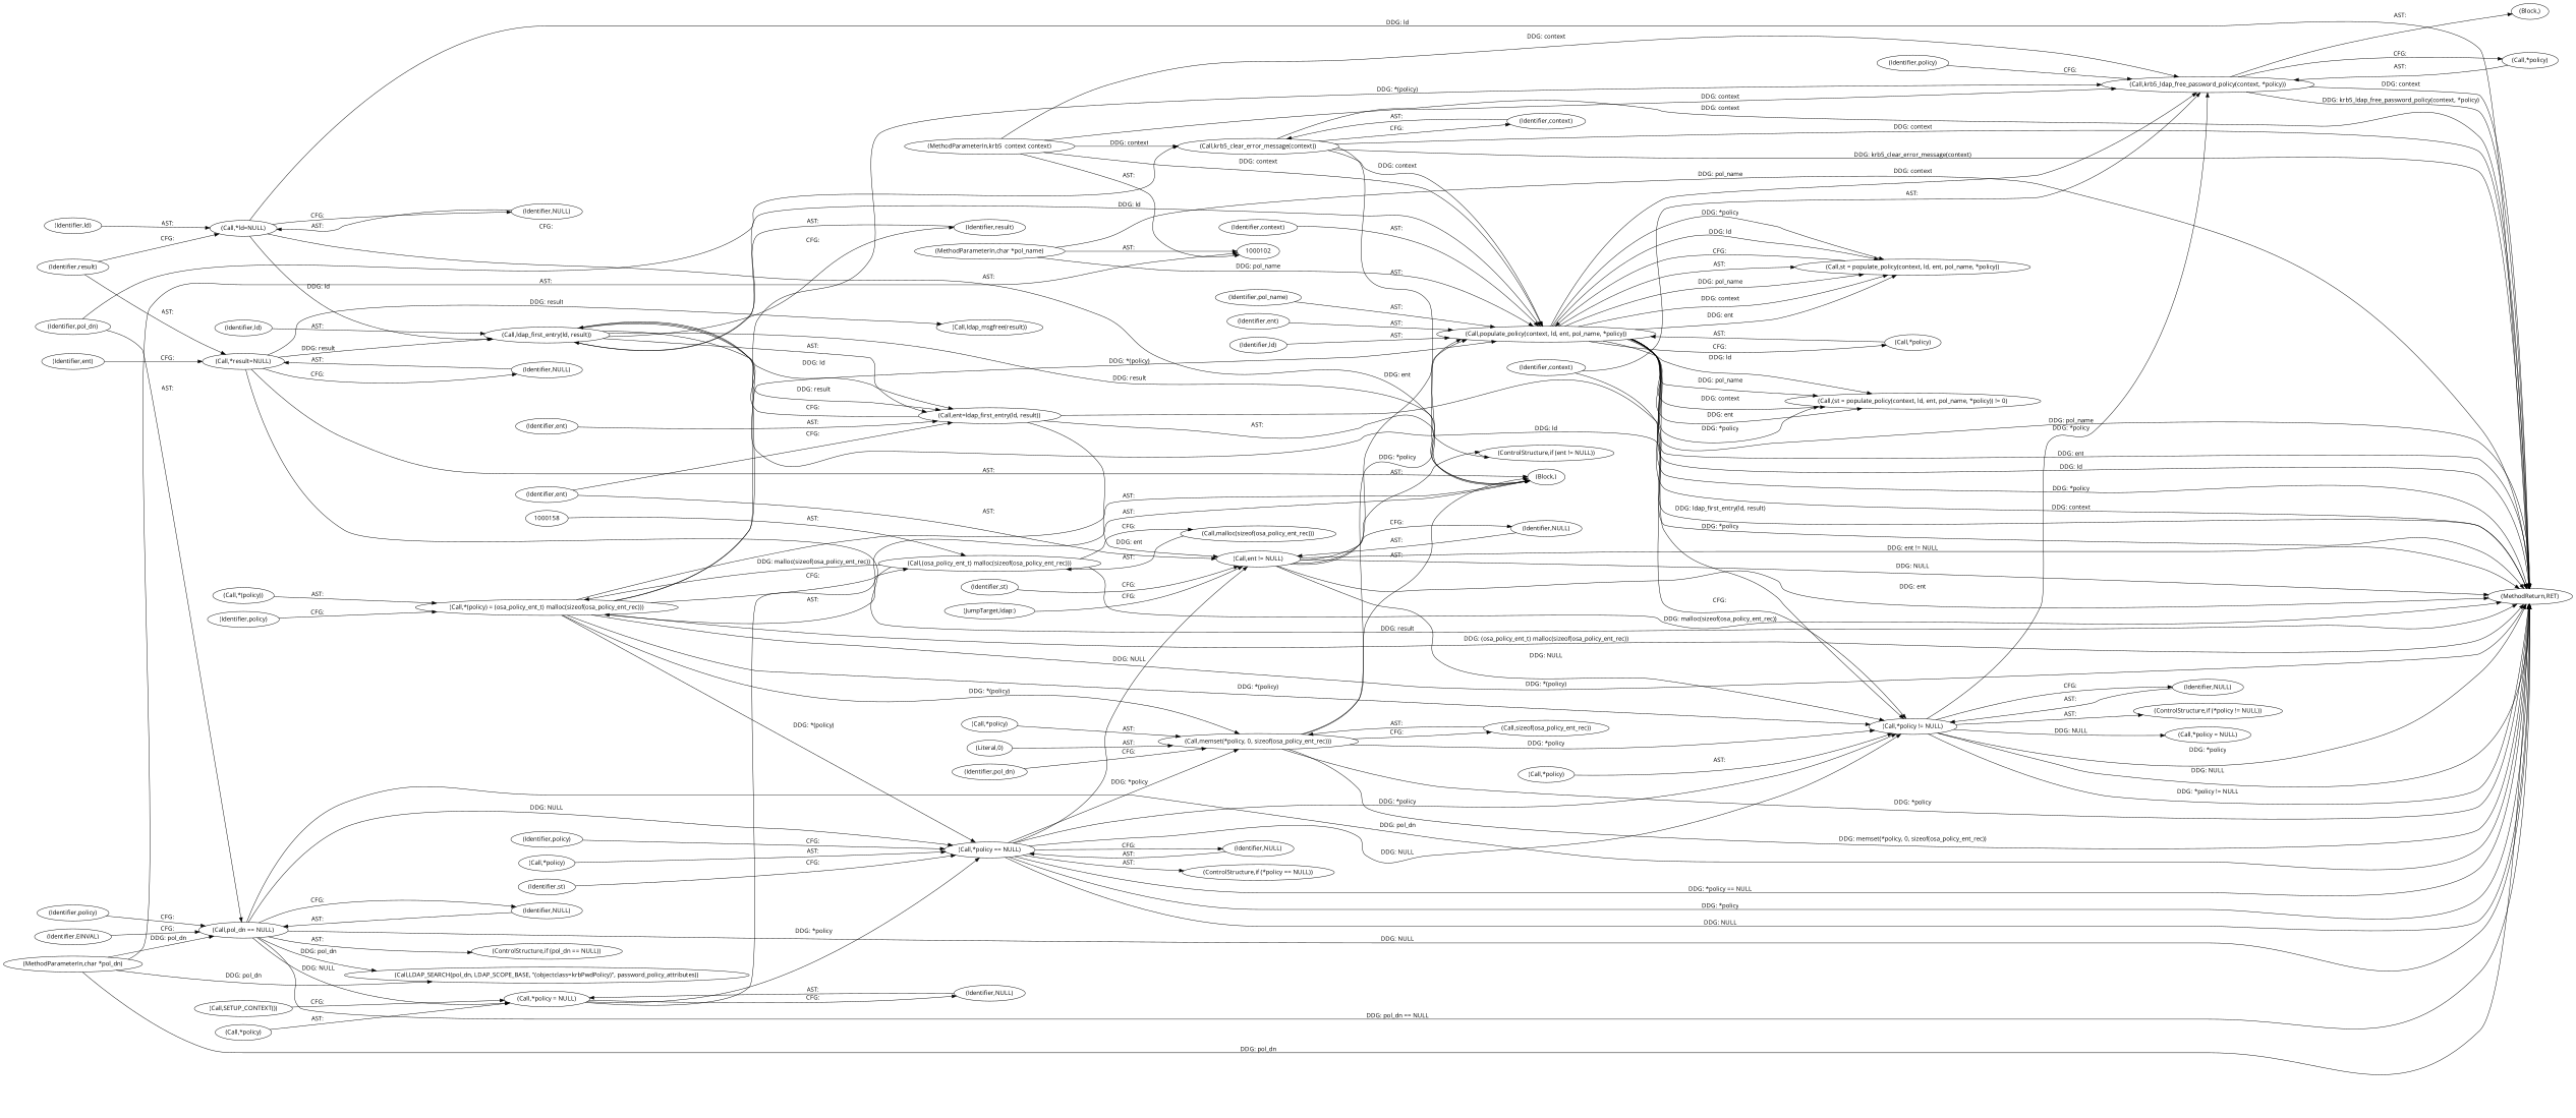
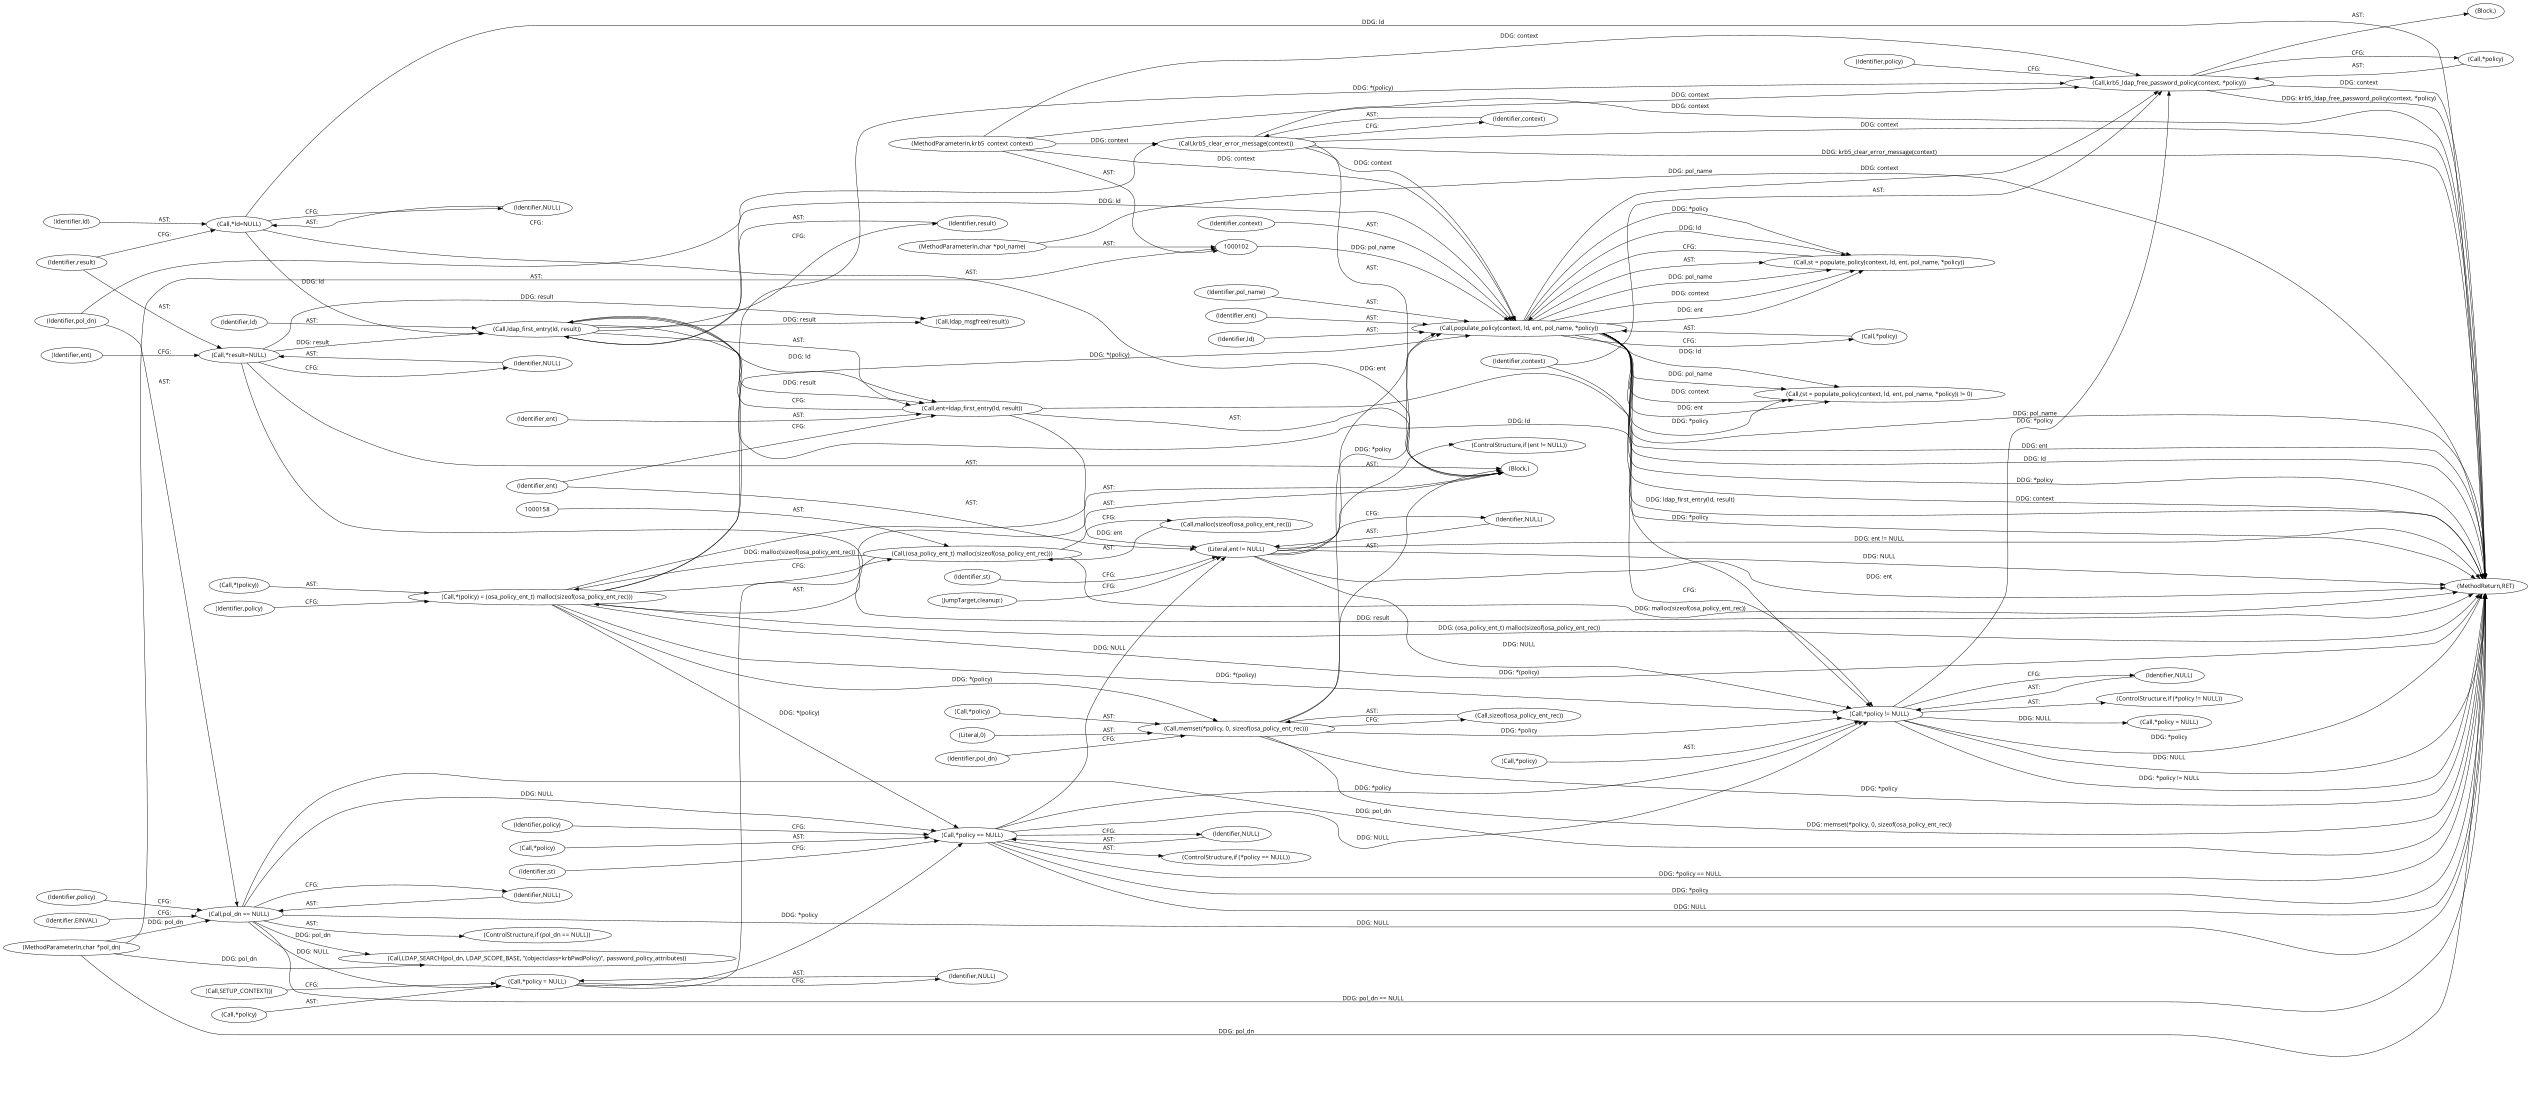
  digraph {
    fontname="Open Sans"
    rankdir=LR
    node [fontname="Open Sans"]
    edge [fontname="Open Sans"]
    n1 [label="(Call,krb5_ldap_free_password_policy(context, *policy))"]
    n2 [label="(MethodReturn,RET)"]
    n3 [label="(Block,)"]
    n4 [label="(Call,*policy)"]
    n5 [label="(Call,krb5_clear_error_message(context))"]
    n6 [label="(Call,populate_policy(context, ld, ent, pol_name, *policy))"]
    n7 [label="(Block,)"]
    n8 [label="(Identifier,context)"]
    n9 [label="(Call,*policy != NULL)"]
    n10 [label="(Call,st = populate_policy(context, ld, ent, pol_name, *policy))"]
    n11 [label="(Call,*policy)"]
    n12 [label="(Call,(st = populate_policy(context, ld, ent, pol_name, *policy)) != 0)"]
    n13 [label="(MethodParameterIn,krb5_context context)"]
    1000102
    n15 [label="(Call,*policy = NULL)"]
    n16 [label="(Identifier,NULL)"]
    n17 [label="(ControlStructure,if (*policy != NULL))"]
    n18 [label="(Call,ldap_first_entry(ld, result))"]
    n19 [label="(Call,ent=ldap_first_entry(ld, result))"]
    n20 [label="(Identifier,result)"]
    n21 [label="(Call,ldap_msgfree(result))"]
-   n22 [label="(Call,ent != NULL)"]
+   n22 [label="(Literal,ent != NULL)"]
    n23 [label="(Call,*ld=NULL)"]
    n24 [label="(Identifier,NULL)"]
    n25 [label="(Call,*result=NULL)"]
    n26 [label="(Identifier,NULL)"]
    n27 [label="(Identifier,NULL)"]
    n28 [label="(ControlStructure,if (ent != NULL))"]
    n29 [label="(Call,*policy == NULL)"]
    n30 [label="(Call,memset(*policy, 0, sizeof(osa_policy_ent_rec)))"]
    n31 [label="(Identifier,NULL)"]
    n32 [label="(ControlStructure,if (*policy == NULL))"]
    n33 [label="(Call,sizeof(osa_policy_ent_rec))"]
    n34 [label="(Call,*(policy) = (osa_policy_ent_t) malloc(sizeof(osa_policy_ent_rec)))"]
    n35 [label="(Call,(osa_policy_ent_t) malloc(sizeof(osa_policy_ent_rec)))"]
    n36 [label="(Call,malloc(sizeof(osa_policy_ent_rec)))"]
    n37 [label="(Call,*policy = NULL)"]
    n38 [label="(Identifier,NULL)"]
    n39 [label="(Call,pol_dn == NULL)"]
    n40 [label="(ControlStructure,if (pol_dn == NULL))"]
    n41 [label="(Identifier,NULL)"]
    n42 [label="(Call,LDAP_SEARCH(pol_dn, LDAP_SCOPE_BASE, \"(objectclass=krbPwdPolicy)\", password_policy_attributes))"]
    n43 [label="(MethodParameterIn,char *pol_dn)"]
    n44 [label="(MethodParameterIn,char *pol_name)"]
    n45 [label="(Identifier,pol_name)"]
    n46 [label="(Identifier,ent)"]
    n47 [label="(Literal,0)"]
    n48 [label="(Call,*policy)"]
    n49 [label="(Identifier,st)"]
    n50 [label="(Call,*(policy))"]
    n51 [label="(Identifier,result)"]
    n52 [label="(Identifier,st)"]
    n53 [label="(Call,*policy)"]
    n54 [label="(Identifier,pol_dn)"]
    n55 [label="(Identifier,policy)"]
    n56 [label="(Identifier,policy)"]
-   n57 [label="(JumpTarget,ldap:)"]
+   n57 [label="(JumpTarget,cleanup:)"]
    n58 [label="(Call,SETUP_CONTEXT())"]
    n59 [label="(Identifier,ent)"]
    n60 [label="(Identifier,ld)"]
    n61 [label="(Identifier,pol_dn)"]
    n62 [label="(Identifier,policy)"]
    n63 [label="(Call,*policy)"]
    n64 [label="(Call,*policy)"]
    n65 [label="(Identifier,ld)"]
    n66 [label="(Identifier,context)"]
    n67 [label="(Identifier,ld)"]
    n68 [label="(Identifier,policy)"]
    n69 [label="(Identifier,context)"]
    n70 [label="(Identifier,ent)"]
    n71 [label="(Identifier,EINVAL)"]
    n72 [label="(Identifier,ent)"]
    1000158
    n1 -> n2 [label="DDG: context"]
    n1 -> n2 [label="DDG: krb5_ldap_free_password_policy(context, *policy)"]
    n1 -> n3 [label="AST: "]
    n1 -> n4 [label="CFG: "]
    n4 -> n1 [label="AST: "]
    n5 -> n1 [label="DDG: context"]
    n5 -> n2 [label="DDG: context"]
    n5 -> n2 [label="DDG: krb5_clear_error_message(context)"]
    n5 -> n6 [label="DDG: context"]
    n5 -> n7 [label="AST: "]
    n5 -> n8 [label="CFG: "]
    n6 -> n1 [label="DDG: context"]
    n6 -> n2 [label="DDG: pol_name"]
    n6 -> n2 [label="DDG: ent"]
    n6 -> n2 [label="DDG: ld"]
    n6 -> n2 [label="DDG: *policy"]
    n6 -> n2 [label="DDG: context"]
    n6 -> n9 [label="DDG: *policy"]
    n6 -> n10 [label="AST: "]
    n6 -> n10 [label="DDG: pol_name"]
    n6 -> n10 [label="DDG: context"]
    n6 -> n10 [label="DDG: ent"]
    n6 -> n10 [label="DDG: *policy"]
    n6 -> n10 [label="DDG: ld"]
    n6 -> n11 [label="CFG: "]
    n6 -> n12 [label="DDG: pol_name"]
    n6 -> n12 [label="DDG: context"]
    n6 -> n12 [label="DDG: ent"]
    n6 -> n12 [label="DDG: *policy"]
    n6 -> n12 [label="DDG: ld"]
    n8 -> n5 [label="AST: "]
    n9 -> n1 [label="DDG: *policy"]
    n9 -> n2 [label="DDG: *policy"]
    n9 -> n2 [label="DDG: NULL"]
    n9 -> n2 [label="DDG: *policy != NULL"]
    n9 -> n15 [label="DDG: NULL"]
    n9 -> n16 [label="CFG: "]
    n9 -> n17 [label="AST: "]
    n10 -> n6 [label="CFG: "]
    n11 -> n6 [label="AST: "]
    n13 -> n1 [label="DDG: context"]
    n13 -> n2 [label="DDG: context"]
    n13 -> n5 [label="DDG: context"]
    n13 -> n6 [label="DDG: context"]
    n13 -> 1000102 [label="AST: "]
    n16 -> n9 [label="AST: "]
    n18 -> n2 [label="DDG: ld"]
    n18 -> n6 [label="DDG: ld"]
    n18 -> n19 [label="AST: "]
    n18 -> n19 [label="DDG: ld"]
    n18 -> n19 [label="DDG: result"]
    n18 -> n20 [label="CFG: "]
-   n18 -> n28 [label="DDG: result"]
+   n18 -> n21 [label="DDG: result"]
    n19 -> n2 [label="DDG: ldap_first_entry(ld, result)"]
    n19 -> n7 [label="AST: "]
    n19 -> n18 [label="CFG: "]
    n19 -> n22 [label="DDG: ent"]
    n20 -> n18 [label="AST: "]
    n22 -> n2 [label="DDG: ent"]
    n22 -> n2 [label="DDG: ent != NULL"]
    n22 -> n2 [label="DDG: NULL"]
    n22 -> n6 [label="DDG: ent"]
    n22 -> n9 [label="DDG: NULL"]
    n22 -> n27 [label="CFG: "]
    n22 -> n28 [label="AST: "]
    n23 -> n2 [label="DDG: ld"]
    n23 -> n7 [label="AST: "]
    n23 -> n18 [label="DDG: ld"]
    n23 -> n24 [label="CFG: "]
    n24 -> n23 [label="AST: "]
    n25 -> n2 [label="DDG: result"]
    n25 -> n7 [label="AST: "]
    n25 -> n18 [label="DDG: result"]
    n25 -> n21 [label="DDG: result"]
    n25 -> n26 [label="CFG: "]
    n26 -> n25 [label="AST: "]
    n27 -> n22 [label="AST: "]
    n29 -> n2 [label="DDG: *policy == NULL"]
    n29 -> n2 [label="DDG: *policy"]
    n29 -> n2 [label="DDG: NULL"]
    n29 -> n9 [label="DDG: *policy"]
    n29 -> n9 [label="DDG: NULL"]
    n29 -> n22 [label="DDG: NULL"]
-   n29 -> n30 [label="DDG: *policy"]
    n29 -> n31 [label="CFG: "]
    n29 -> n32 [label="AST: "]
    n30 -> n2 [label="DDG: memset(*policy, 0, sizeof(osa_policy_ent_rec))"]
    n30 -> n2 [label="DDG: *policy"]
    n30 -> n6 [label="DDG: *policy"]
    n30 -> n7 [label="AST: "]
    n30 -> n9 [label="DDG: *policy"]
    n30 -> n33 [label="CFG: "]
    n31 -> n29 [label="AST: "]
    n33 -> n30 [label="AST: "]
    n34 -> n1 [label="DDG: *(policy)"]
    n34 -> n2 [label="DDG: (osa_policy_ent_t) malloc(sizeof(osa_policy_ent_rec))"]
    n34 -> n2 [label="DDG: *(policy)"]
    n34 -> n6 [label="DDG: *(policy)"]
    n34 -> n7 [label="AST: "]
    n34 -> n9 [label="DDG: *(policy)"]
    n34 -> n29 [label="DDG: *(policy)"]
    n34 -> n30 [label="DDG: *(policy)"]
    n34 -> n35 [label="CFG: "]
    n35 -> n2 [label="DDG: malloc(sizeof(osa_policy_ent_rec))"]
    n35 -> n34 [label="AST: "]
    n35 -> n34 [label="DDG: malloc(sizeof(osa_policy_ent_rec))"]
    n35 -> n36 [label="CFG: "]
    n36 -> n35 [label="AST: "]
    n37 -> n7 [label="AST: "]
    n37 -> n29 [label="DDG: *policy"]
    n37 -> n38 [label="CFG: "]
    n38 -> n37 [label="AST: "]
    n39 -> n2 [label="DDG: pol_dn"]
    n39 -> n2 [label="DDG: NULL"]
    n39 -> n2 [label="DDG: pol_dn == NULL"]
    n39 -> n29 [label="DDG: NULL"]
    n39 -> n37 [label="DDG: NULL"]
    n39 -> n40 [label="AST: "]
    n39 -> n41 [label="CFG: "]
    n39 -> n42 [label="DDG: pol_dn"]
    n41 -> n39 [label="AST: "]
    n43 -> n2 [label="DDG: pol_dn"]
    n43 -> 1000102 [label="AST: "]
    n43 -> n39 [label="DDG: pol_dn"]
    n43 -> n42 [label="DDG: pol_dn"]
    n44 -> n2 [label="DDG: pol_name"]
-   n44 -> n6 [label="DDG: pol_name"]
+   1000102 -> n6 [label="DDG: pol_name"]
    n44 -> 1000102 [label="AST: "]
    n45 -> n6 [label="AST: "]
    n46 -> n19 [label="CFG: "]
    n46 -> n22 [label="AST: "]
    n47 -> n30 [label="AST: "]
    n48 -> n37 [label="AST: "]
    n49 -> n22 [label="CFG: "]
    n50 -> n34 [label="AST: "]
    n51 -> n23 [label="CFG: "]
    n51 -> n25 [label="AST: "]
    n52 -> n29 [label="CFG: "]
    n53 -> n9 [label="AST: "]
    n54 -> n30 [label="CFG: "]
    n55 -> n1 [label="CFG: "]
    n56 -> n29 [label="CFG: "]
    n57 -> n22 [label="CFG: "]
    n58 -> n37 [label="CFG: "]
    n59 -> n6 [label="AST: "]
    n60 -> n18 [label="AST: "]
    n61 -> n5 [label="CFG: "]
    n61 -> n39 [label="AST: "]
    n62 -> n39 [label="CFG: "]
    n63 -> n29 [label="AST: "]
    n64 -> n30 [label="AST: "]
    n65 -> n23 [label="AST: "]
    n66 -> n1 [label="AST: "]
    n66 -> n9 [label="CFG: "]
    n67 -> n6 [label="AST: "]
    n68 -> n34 [label="CFG: "]
    n69 -> n6 [label="AST: "]
    n70 -> n19 [label="AST: "]
    n71 -> n39 [label="CFG: "]
    n72 -> n25 [label="CFG: "]
    1000158 -> n35 [label="AST: "]
  }
